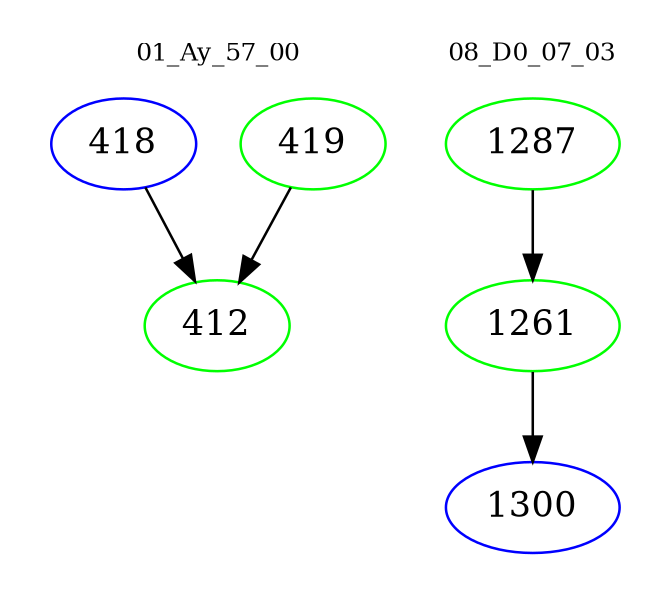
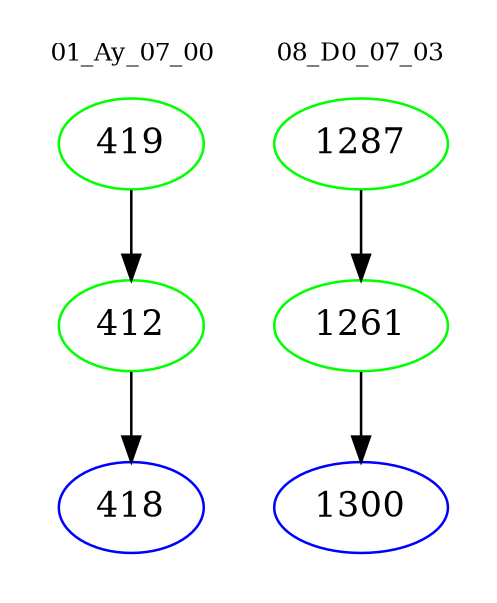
  digraph {
    node [color=green]
    edge [color=black]
    n1 [label=419]
    n2 [label=412]
    n3 [color=blue label=418]
    n4 [label=1287]
    n5 [label=1261]
    n6 [color=blue label=1300]
    subgraph cluster_1 {
      color=white
      fontsize=10
-     label="01_Ay_57_00"
+     label="01_Ay_07_00"
      n1
      n2
      n3
    }
    subgraph cluster_2 {
      color=white
      fontsize=10
      label="08_D0_07_03"
      n4
      n5
      n6
    }
    n1 -> n2
-   n3 -> n2
+   n2 -> n3
    n4 -> n5
    n5 -> n6
  }
